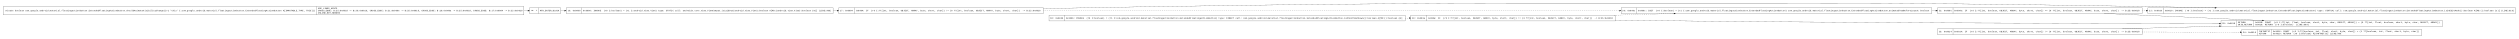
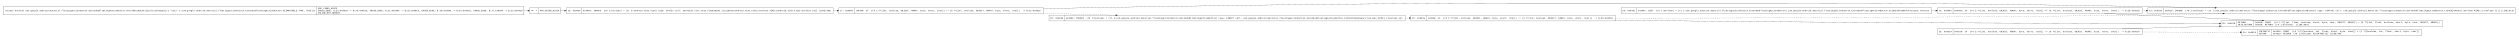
  digraph {
    fontname="Liberation Mono"
    rankdir=LR
    node [fontname="Liberation Mono" shape=record]
    edge [fontname="Liberation Mono"]
    n1 [label="{14\:\ ?|MTH_ENTER_BLOCK\l}"]
    n2 [label="{16\:\ 0x0000|0x0000: INVOKE  (r0 I:boolean) = (r1 I:android.view.View) type: STATIC call: androidx.core.view.ViewCompat.isLaidOut(android.view.View):boolean A[MD:(android.view.View):boolean (m)] (LINE:909)\l}"]
    n3 [label="{17\:\ 0x0004|0x0004: IF  (r0 I:??[int, boolean, OBJECT, ARRAY, byte, short, char]) != (0 ??[int, boolean, OBJECT, ARRAY, byte, short, char])  \-\> B:22:0x0010 \l}"]
    n4 [label="{18\:\ 0x0006|0x0006: INVOKE  (r0 I:boolean) = (r1 I:com.google.android.material.floatingactionbutton.ExtendedFloatingActionButton) type: DIRECT call: com.google.android.material.floatingactionbutton.ExtendedFloatingActionButton.isOrWillBeShown():boolean A[MD:():boolean (m)]\l}"]
    n5 [label="{22\:\ 0x0010|0x0010: INVOKE  (r0 I:boolean) = (r1 I:com.google.android.material.floatingactionbutton.ExtendedFloatingActionButton) type: VIRTUAL call: com.google.android.material.floatingactionbutton.ExtendedFloatingActionButton.isInEditMode():boolean A[MD:():boolean (s)] (LINE:910)\l}"]
    n6 [label="{19\:\ 0x000a|0x000a: IF  (r0 I:??[int, boolean, OBJECT, ARRAY, byte, short, char]) != (0 ??[int, boolean, OBJECT, ARRAY, byte, short, char])  \-\> B:25:0x0018 \l}"]
    n7 [label="{20\:\ 0x000c|0x000c: IGET  (r0 I:boolean) = (r1 I:com.google.android.material.floatingactionbutton.ExtendedFloatingActionButton) com.google.android.material.floatingactionbutton.ExtendedFloatingActionButton.animateShowBeforeLayout boolean \l}"]
    n8 [label="{25\:\ 0x0018|RETURN\lORIG_RETURN\l|0x0018: CONST  (r0 I:??[int, float, boolean, short, byte, char, OBJECT, ARRAY]) = (0 ??[int, float, boolean, short, byte, char, OBJECT, ARRAY]) \l0x0019: RETURN  (r0 I:boolean)  (LINE:909)\l}"]
    n9 [label="{21\:\ 0x000e|0x000e: IF  (r0 I:??[int, boolean, OBJECT, ARRAY, byte, short, char]) == (0 ??[int, boolean, OBJECT, ARRAY, byte, short, char])  \-\> B:25:0x0018 \l}"]
    n10 [label="{23\:\ 0x0014|0x0014: IF  (r0 I:??[int, boolean, OBJECT, ARRAY, byte, short, char]) != (0 ??[int, boolean, OBJECT, ARRAY, byte, short, char])  \-\> B:25:0x0018 \l}"]
    n11 [label="{24\:\ 0x0016|SYNTHETIC\lRETURN\l|0x0016: CONST  (r0 I:??[boolean, int, float, short, byte, char]) = (1 ??[boolean, int, float, short, byte, char]) \l0x0019: RETURN  (r0 I:boolean) A[SYNTHETIC] (LINE:909)\l}"]
    n12 [label="{private boolean com.google.android.material.floatingactionbutton.ExtendedFloatingActionButton.shouldAnimateVisibilityChange((r1 'this' I:com.google.android.material.floatingactionbutton.ExtendedFloatingActionButton A[IMMUTABLE_TYPE, THIS]))  | USE_LINES_HINTS\lCROSS_EDGE: B:25:0x0018 \-\> B:26:0x0019, CROSS_EDGE: B:21:0x000e \-\> B:25:0x0018, CROSS_EDGE: B:19:0x000a \-\> B:25:0x0018, CROSS_EDGE: B:17:0x0004 \-\> B:22:0x0010\lINLINE_NOT_NEEDED\l}"]
    n1 -> n2
    n2 -> n3
-   n3 -> n7 [style=dashed]
+   n3 -> n4 [style=dashed]
    n3 -> n5
    n4 -> n6 [style=dashed]
-   n6 -> n7 [style=dashed]
+   n6 -> n5 [style=dashed]
    n6 -> n8
    n7 -> n9
    n9 -> n5 [style=dashed]
    n9 -> n8
    n10 -> n8
    n10 -> n11 [style=dashed]
    n12 -> n1
  }
